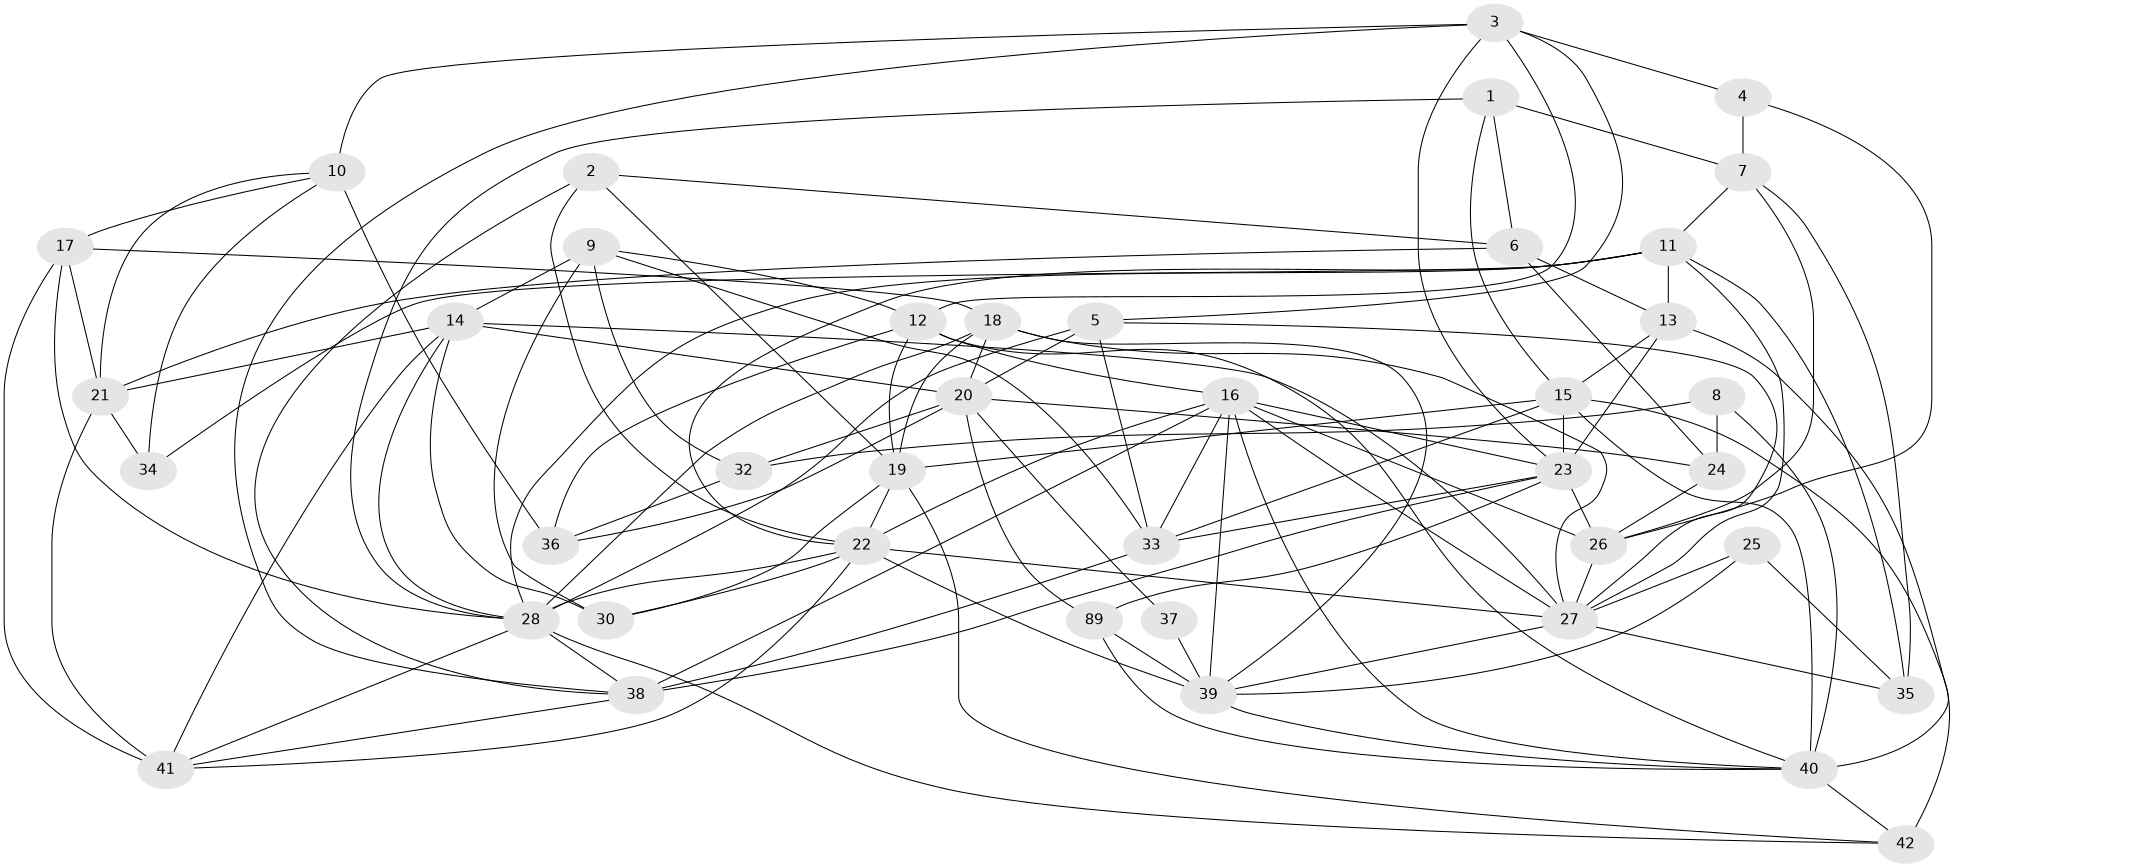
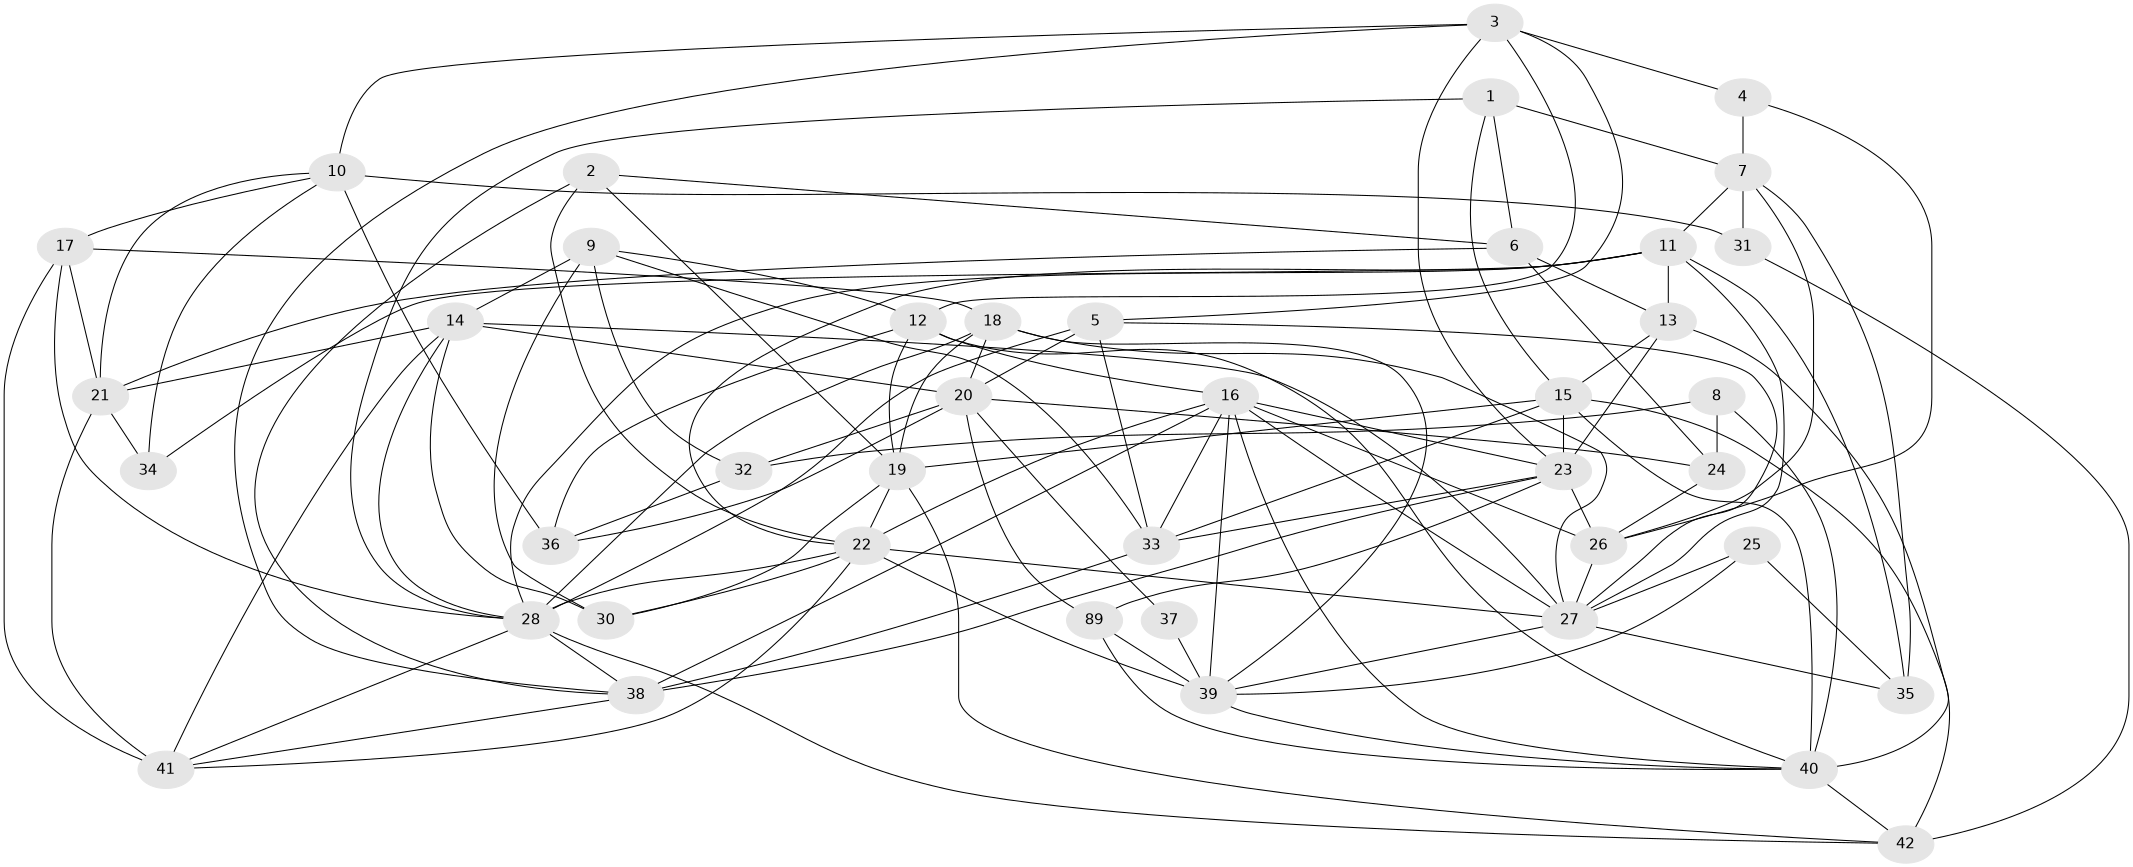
  graph {
    fontname="DejaVu Sans"
    node [color=gray90 fontname="DejaVu Sans" style=filled]
    edge [fontname="DejaVu Sans" weight=1.0]
    1
    6
    7
    15
    28
    13
    21
    24
    26
    11
+   31
    35
    19
    23
    33
    40
    42
    38
    41
    2
    22
    30
    27
    39
    3
    4
    5
    10
    12
    20
    17
    34
    36
    16
    n35 [label=89]
    32
    37
    8
    9
    14
    18
    25
    1 -- 6
    1 -- 7
    1 -- 15
    1 -- 28
    6 -- 13
    6 -- 21
    6 -- 24
    7 -- 26
    7 -- 11 [weight=2.0]
+   7 -- 31 [weight=2.0]
    7 -- 35
    15 -- 19
    15 -- 23
    15 -- 33
    15 -- 40 [weight=3.0]
    15 -- 42 [weight=2.0]
    28 -- 42
    28 -- 38
    28 -- 41
    13 -- 15 [weight=2.0]
    13 -- 23
    13 -- 40
    21 -- 41 [weight=2.0]
    21 -- 34 [weight=2.0]
    24 -- 26
    26 -- 27 [weight=2.0]
    11 -- 28
    11 -- 13
    11 -- 35
    11 -- 22
    11 -- 27
    11 -- 34 [weight=2.0]
+   31 -- 42
    19 -- 42
    19 -- 22
    19 -- 30
    23 -- 26
    23 -- 33
    23 -- 38
    23 -- n35
    33 -- 38 [weight=2.0]
    40 -- 42
    38 -- 41
    2 -- 6
    2 -- 19
    2 -- 38
    2 -- 22
    22 -- 28
    22 -- 41
    22 -- 30
    22 -- 27
    22 -- 39
    27 -- 35
    27 -- 39
    39 -- 40
    3 -- 23
    3 -- 38
    3 -- 4
    3 -- 5
    3 -- 10
    3 -- 12
    4 -- 7
    4 -- 26
    5 -- 28 [weight=2.0]
    5 -- 33
    5 -- 27
    5 -- 20
    10 -- 21 [weight=2.0]
+   10 -- 31 [weight=2.0]
    10 -- 17
    10 -- 34
    10 -- 36 [weight=3.0]
    12 -- 19
    12 -- 40
    12 -- 36 [weight=2.0]
    12 -- 16
    20 -- 24
    20 -- 36
    20 -- n35
    20 -- 32
    20 -- 37
    17 -- 28
    17 -- 21
    17 -- 41
    17 -- 18
    16 -- 26
    16 -- 23
    16 -- 33
    16 -- 40
    16 -- 38
    16 -- 22 [weight=2.0]
    16 -- 27
    16 -- 39 [weight=2.0]
    n35 -- 40
    n35 -- 39 [weight=2.0]
    32 -- 36
    37 -- 39
    8 -- 24
    8 -- 40
    8 -- 32
    9 -- 33
    9 -- 30
    9 -- 12
    9 -- 32
    9 -- 14
    14 -- 28
    14 -- 21 [weight=2.0]
    14 -- 41
    14 -- 30 [weight=2.0]
    14 -- 27 [weight=2.0]
    14 -- 20 [weight=2.0]
    18 -- 28
    18 -- 19
    18 -- 27
    18 -- 39
    18 -- 20
    25 -- 35
    25 -- 27
    25 -- 39
  }
